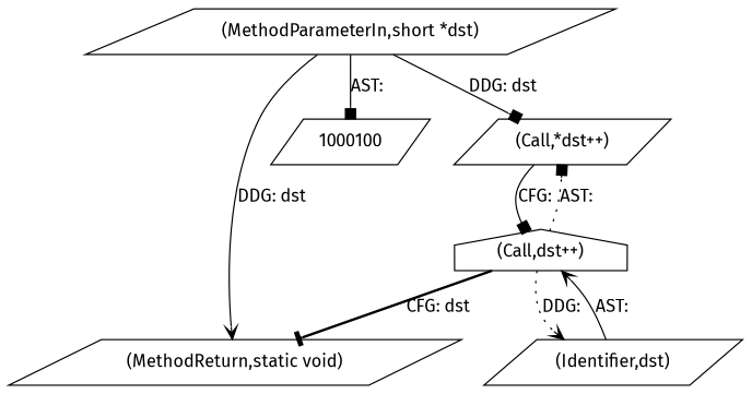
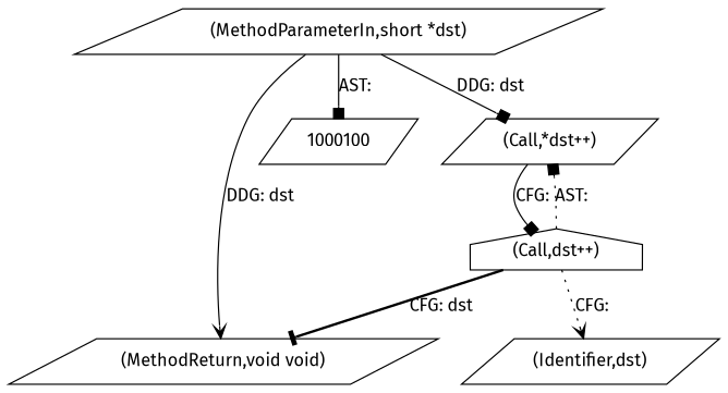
  digraph {
    fontname="Fira Sans"
    node [fontname="Fira Sans" shape=parallelogram]
    edge [arrowhead=box fontname="Fira Sans" style=solid]
    n1 [label="(MethodParameterIn,short *dst)"]
-   n2 [label="(MethodReturn,static void)"]
+   n2 [label="(MethodReturn,void void)"]
    1000100
    n4 [label="(Call,*dst++)"]
    n5 [label="(Call,dst++)" shape=house]
    n6 [label="(Identifier,dst)"]
    n1 -> n2 [arrowhead=vee label="DDG: dst"]
    n1 -> 1000100 [label="AST: "]
    n1 -> n4 [label="DDG: dst"]
    n4 -> n5 [label="CFG: "]
    n5 -> n2 [arrowhead=tee label="CFG: dst" style=bold]
    n5 -> n4 [label="AST: " style=dotted]
-   n5 -> n6 [arrowhead=vee label="DDG: " style=dotted]
-   n6 -> n5 [arrowhead=vee label="AST: "]
+   n5 -> n6 [arrowhead=vee label="CFG: " style=dotted]
  }
